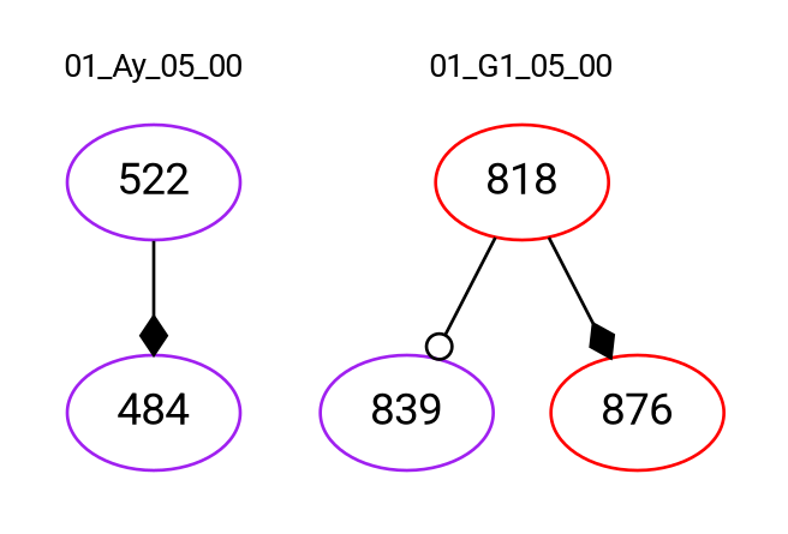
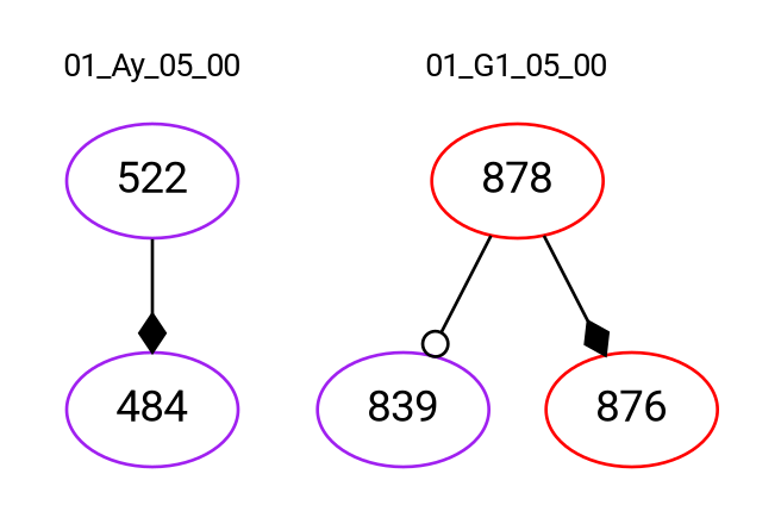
  digraph {
    fontname=Roboto
    node [color=purple fontname=Roboto]
    edge [arrowhead=diamond color=black fontname=Roboto]
    n1 [label=522]
    n2 [label=484]
-   n3 [color=red label=818]
+   n3 [color=red label=878]
    n4 [label=839]
    n5 [color=red label=876]
    subgraph cluster_1 {
      color=white
      fontsize=10
      label="01_Ay_05_00"
      n1
      n2
    }
    subgraph cluster_2 {
      color=white
      fontsize=10
      label="01_G1_05_00"
      n3
      n4
      n5
    }
    n1 -> n2
    n3 -> n4 [arrowhead=odot]
    n3 -> n5
  }
